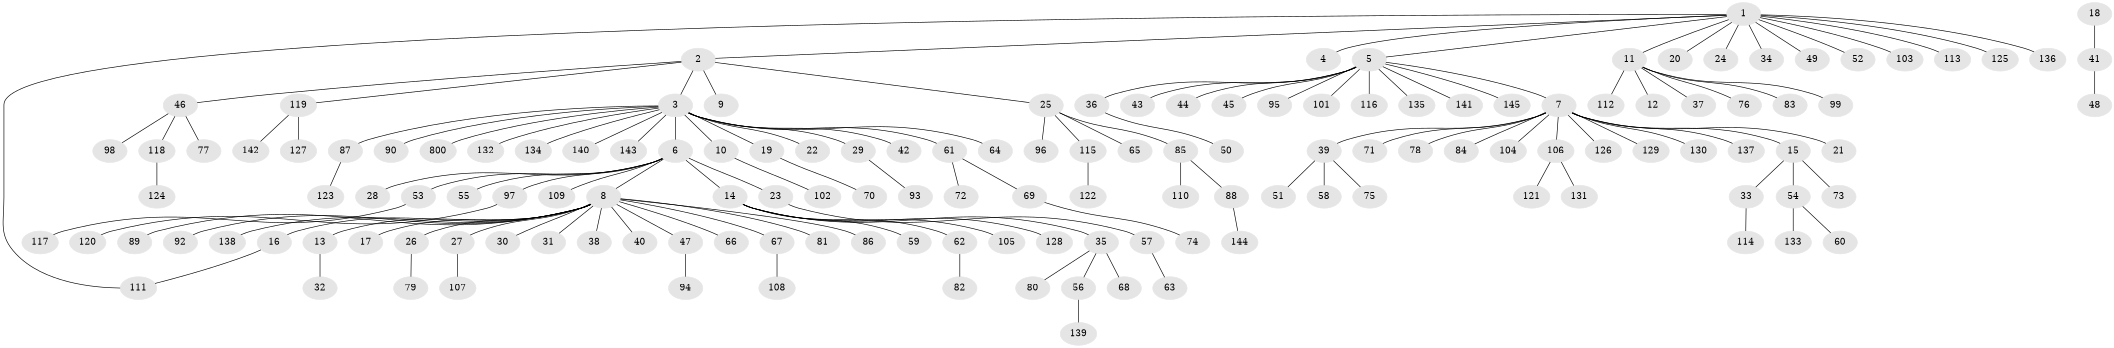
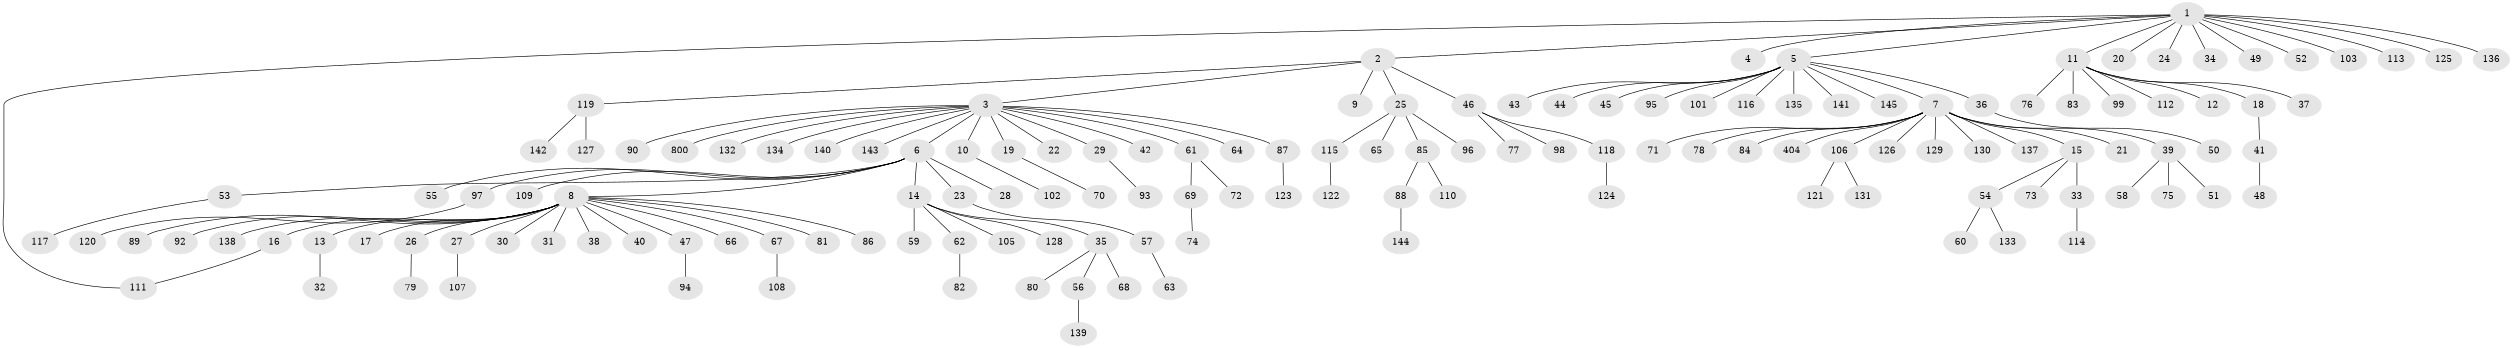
  graph {
    node [color=gray90 style=filled]
    1
    2
    4
    5
    11
    20
    24
    34
    49
    52
    103
    111
    113
    125
    136
    3
    9
    25
    46
    119
    7
    36
    43
    44
    45
    95
    101
    116
    135
    141
    145
    12
    18
    37
    76
    83
    99
    112
    6
    10
    19
    22
    29
    42
    61
    64
    87
    90
    n49 [label=800]
    132
    134
    140
    143
    65
    85
    96
    115
    77
    98
    118
    127
    142
    8
    14
    23
    28
    53
    55
    97
    109
    102
    70
    93
    69
    72
    123
    15
    21
    39
    71
    78
    84
-   104
+   104 [label=404]
    106
    126
    129
    130
    137
    50
    13
    16
    17
    26
    27
    30
    31
    38
    40
    47
    66
    67
    81
    86
    89
    92
    138
    35
    59
    62
    105
    128
    57
    117
    120
    33
    54
    73
    51
    58
    75
    121
    131
    32
    79
    107
    94
    108
    41
    56
    68
    80
    82
    114
    60
    133
    48
    63
    88
    110
    122
    139
    124
    74
    144
    1 -- 2
    1 -- 4
    1 -- 5
    1 -- 11
    1 -- 20
    1 -- 24
    1 -- 34
    1 -- 49
    1 -- 52
    1 -- 103
    1 -- 111
    1 -- 113
    1 -- 125
    1 -- 136
    2 -- 3
    2 -- 9
    2 -- 25
    2 -- 46
    2 -- 119
    5 -- 7
    5 -- 36
    5 -- 43
    5 -- 44
    5 -- 45
    5 -- 95
    5 -- 101
    5 -- 116
    5 -- 135
    5 -- 141
    5 -- 145
    11 -- 12
+   11 -- 18
    11 -- 37
    11 -- 76
    11 -- 83
    11 -- 99
    11 -- 112
    3 -- 6
    3 -- 10
    3 -- 19
    3 -- 22
    3 -- 29
    3 -- 42
    3 -- 61
    3 -- 64
    3 -- 87
    3 -- 90
    3 -- n49
    3 -- 132
    3 -- 134
    3 -- 140
    3 -- 143
    25 -- 65
    25 -- 85
    25 -- 96
    25 -- 115
    46 -- 77
    46 -- 98
    46 -- 118
    119 -- 127
    119 -- 142
    7 -- 15
    7 -- 21
    7 -- 39
    7 -- 71
    7 -- 78
    7 -- 84
    7 -- 104
    7 -- 106
    7 -- 126
    7 -- 129
    7 -- 130
    7 -- 137
    36 -- 50
    18 -- 41
    6 -- 8
    6 -- 14
    6 -- 23
    6 -- 28
    6 -- 53
    6 -- 55
    6 -- 97
    6 -- 109
    10 -- 102
    19 -- 70
    29 -- 93
    61 -- 69
    61 -- 72
    87 -- 123
    85 -- 88
    85 -- 110
    115 -- 122
    118 -- 124
    8 -- 13
    8 -- 16
    8 -- 17
    8 -- 26
    8 -- 27
    8 -- 30
    8 -- 31
    8 -- 38
    8 -- 40
    8 -- 47
    8 -- 66
    8 -- 67
    8 -- 81
    8 -- 86
    8 -- 89
    8 -- 92
    8 -- 138
    14 -- 35
    14 -- 59
    14 -- 62
    14 -- 105
    14 -- 128
    23 -- 57
    53 -- 117
    97 -- 120
    69 -- 74
    15 -- 33
    15 -- 54
    15 -- 73
    39 -- 51
    39 -- 58
    39 -- 75
    106 -- 121
    106 -- 131
    13 -- 32
    16 -- 111
    26 -- 79
    27 -- 107
    47 -- 94
    67 -- 108
    35 -- 56
    35 -- 68
    35 -- 80
    62 -- 82
    57 -- 63
    33 -- 114
    54 -- 60
    54 -- 133
    41 -- 48
    56 -- 139
    88 -- 144
  }
